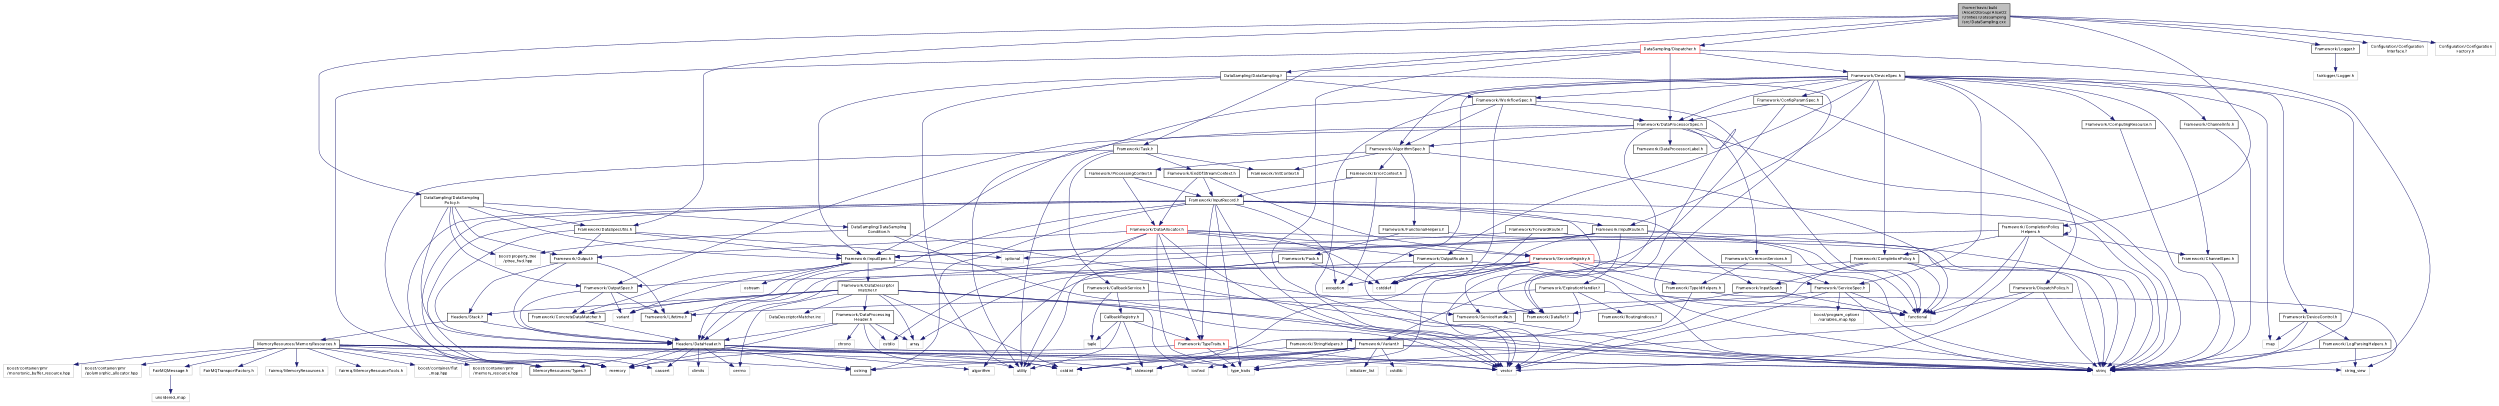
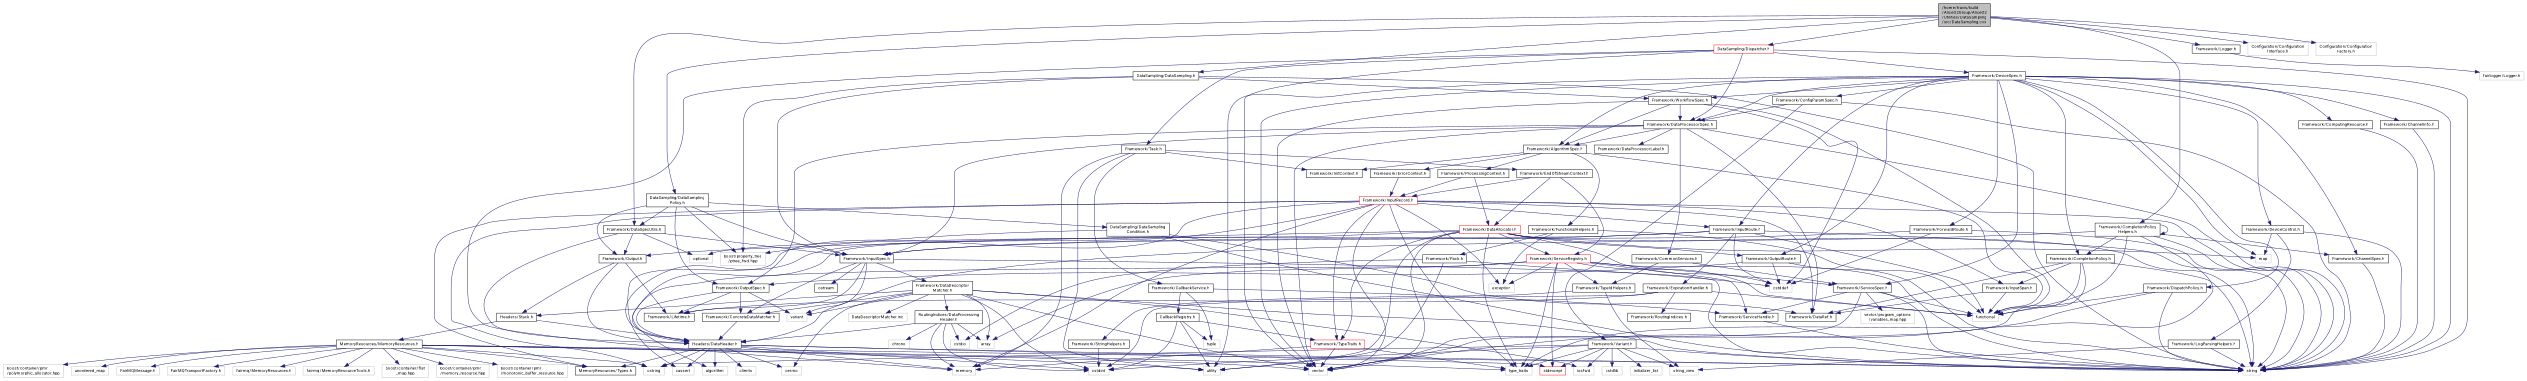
  digraph {
    fontname=Roboto
    node [color=black fontname=Roboto fontsize=10 shape=record]
    edge [color=midnightblue fontname=Roboto fontsize=10 labelfontname=Helvetica labelfontsize=10 style=solid]
    n1 [fillcolor=grey75 fontcolor=black height=0.2 label="/home/travis/build\l/AliceO2Group/AliceO2\l/Utilities/DataSampling\l/src/DataSampling.cxx" style=filled width=0.4]
    n2 [height=0.2 label="DataSampling/DataSampling.h" width=0.4]
    n3 [height=0.2 label="DataSampling/DataSampling\lPolicy.h" width=0.4]
    n4 [height=0.2 label="Framework/DataSpecUtils.h" width=0.4]
    n5 [color=red height=0.2 label="DataSampling/Dispatcher.h" width=0.4]
    n6 [height=0.2 label="Framework/CompletionPolicy\lHelpers.h" width=0.4]
    n7 [height=0.2 label="Framework/Logger.h" width=0.4]
    n8 [color=grey75 height=0.2 label="Configuration/Configuration\lInterface.h" width=0.4]
    n9 [color=grey75 height=0.2 label="Configuration/Configuration\lFactory.h" width=0.4]
    n10 [height=0.2 label="Framework/WorkflowSpec.h" width=0.4]
    n11 [height=0.2 label="Framework/InputSpec.h" width=0.4]
    n12 [color=grey75 height=0.2 label=string width=0.4]
    n13 [color=grey75 height=0.2 label="boost/property_tree\l/ptree_fwd.hpp" width=0.4]
    n14 [height=0.2 label="Framework/OutputSpec.h" width=0.4]
    n15 [height=0.2 label="Headers/DataHeader.h" width=0.4]
    n16 [height=0.2 label="Framework/Output.h" width=0.4]
    n17 [height=0.2 label="DataSampling/DataSampling\lCondition.h" width=0.4]
    n18 [color=grey75 height=0.2 label=optional width=0.4]
    n19 [height=0.2 label="Framework/DataProcessorSpec.h" width=0.4]
    n20 [color=grey75 height=0.2 label=vector width=0.4]
    n21 [color=grey75 height=0.2 label=memory width=0.4]
    n22 [height=0.2 label="Framework/DeviceSpec.h" width=0.4]
    n23 [height=0.2 label="Framework/Task.h" width=0.4]
    n24 [color=grey75 height=0.2 label=functional width=0.4]
    n25 [color=grey75 height=0.2 label=type_traits width=0.4]
    n26 [height=0.2 label="Framework/ChannelSpec.h" width=0.4]
    n27 [height=0.2 label="Framework/CompletionPolicy.h" width=0.4]
    n28 [color=grey75 height=0.2 label="fairlogger/Logger.h" width=0.4]
    n29 [height=0.2 label="Framework/AlgorithmSpec.h" width=0.4]
    n30 [color=grey75 height=0.2 label=cstddef width=0.4]
    n31 [height=0.2 label="Framework/Lifetime.h" width=0.4]
    n32 [height=0.2 label="Framework/ConcreteDataMatcher.h" width=0.4]
    n33 [height=0.2 label="Framework/DataDescriptor\lMatcher.h" width=0.4]
    n34 [color=grey75 height=0.2 label=variant width=0.4]
-   n35 [color=grey75 height=0.2 label=ostream width=0.4]
+   n35 [height=0.2 label=ostream width=0.4]
    n36 [height=0.2 label="Framework/DataRef.h" width=0.4]
    n37 [height=0.2 label="Framework/DataProcessorLabel.h" width=0.4]
    n38 [height=0.2 label="Framework/CommonServices.h" width=0.4]
    n39 [height=0.2 label="Framework/ProcessingContext.h" width=0.4]
    n40 [height=0.2 label="Framework/ErrorContext.h" width=0.4]
    n41 [height=0.2 label="Framework/InitContext.h" width=0.4]
    n42 [height=0.2 label="Framework/FunctionalHelpers.h" width=0.4]
    n43 [height=0.2 label="Framework/ConfigParamSpec.h" width=0.4]
    n44 [height=0.2 label="Framework/Variant.h" width=0.4]
    n45 [height=0.2 label="Framework/ServiceSpec.h" width=0.4]
    n46 [height=0.2 label="Framework/TypeIdHelpers.h" width=0.4]
-   n47 [height=0.2 label="Framework/InputRecord.h" width=0.4]
+   n47 [color=red height=0.2 label="Framework/InputRecord.h" width=0.4]
    n48 [color=red height=0.2 label="Framework/DataAllocator.h" width=0.4]
    n49 [color=grey75 height=0.2 label=exception width=0.4]
    n50 [height=0.2 label="Framework/Pack.h" width=0.4]
    n51 [height=0.2 label="Framework/InputRoute.h" width=0.4]
    n52 [color=grey75 height=0.2 label=cassert width=0.4]
-   n53 [height=0.2 label=cstring width=0.4]
+   n53 [color=grey75 height=0.2 label=cstring width=0.4]
    n54 [height=0.2 label="MemoryResources/Types.h" width=0.4]
    n55 [color=red height=0.2 label="Framework/TypeTraits.h" width=0.4]
    n56 [height=0.2 label="Framework/InputSpan.h" width=0.4]
    n57 [color=grey75 height=0.2 label=utility width=0.4]
    n58 [height=0.2 label="Framework/OutputRoute.h" width=0.4]
    n59 [color=red height=0.2 label="Framework/ServiceRegistry.h" width=0.4]
    n60 [color=grey75 height=0.2 label=map width=0.4]
    n61 [height=0.2 label="Framework/ExpirationHandler.h" width=0.4]
    n62 [color=grey75 height=0.2 label=cstdint width=0.4]
    n63 [color=grey75 height=0.2 label=algorithm width=0.4]
-   n64 [color=grey75 height=0.2 label=stdexcept width=0.4]
+   n64 [color=red height=0.2 label=stdexcept width=0.4]
    n65 [color=grey75 height=0.2 label=climits width=0.4]
    n66 [color=grey75 height=0.2 label=cerrno width=0.4]
    n67 [height=0.2 label="Framework/RoutingIndices.h" width=0.4]
-   n68 [height=0.2 label="Framework/DataProcessing\lHeader.h" width=0.4]
+   n68 [height=0.2 label="RoutingIndices/DataProcessing\lHeader.h" width=0.4]
    n69 [height=0.2 label="Headers/Stack.h" width=0.4]
    n70 [color=grey75 height=0.2 label=array width=0.4]
    n71 [color=grey75 height=0.2 label=iosfwd width=0.4]
    n72 [color=grey75 height=0.2 label="DataDescriptorMatcher.inc" width=0.4]
    n73 [color=grey75 height=0.2 label=cstdio width=0.4]
    n74 [color=grey75 height=0.2 label=chrono width=0.4]
    n75 [height=0.2 label="MemoryResources/MemoryResources.h" width=0.4]
    n76 [color=grey75 height=0.2 label="boost/container/flat\l_map.hpp" width=0.4]
    n77 [color=grey75 height=0.2 label="boost/container/pmr\l/memory_resource.hpp" width=0.4]
    n78 [color=grey75 height=0.2 label="boost/container/pmr\l/monotonic_buffer_resource.hpp" width=0.4]
    n79 [color=grey75 height=0.2 label="boost/container/pmr\l/polymorphic_allocator.hpp" width=0.4]
    n80 [color=grey75 height=0.2 label=unordered_map width=0.4]
    n81 [color=grey75 height=0.2 label="FairMQMessage.h" width=0.4]
    n82 [color=grey75 height=0.2 label="FairMQTransportFactory.h" width=0.4]
    n83 [color=grey75 height=0.2 label="fairmq/MemoryResources.h" width=0.4]
    n84 [color=grey75 height=0.2 label="fairmq/MemoryResourceTools.h" width=0.4]
    n85 [height=0.2 label="Framework/ServiceHandle.h" width=0.4]
-   n86 [color=grey75 height=0.2 label="boost/program_options\l/variables_map.hpp" width=0.4]
+   n86 [color=grey75 height=0.2 label="vector/program_options\l/variables_map.hpp" width=0.4]
    n87 [color=grey75 height=0.2 label=string_view width=0.4]
    n88 [height=0.2 label="Framework/StringHelpers.h" width=0.4]
    n89 [color=grey75 height=0.2 label=cstdlib width=0.4]
    n90 [color=grey75 height=0.2 label=initializer_list width=0.4]
    n91 [height=0.2 label="Framework/ComputingResource.h" width=0.4]
    n92 [height=0.2 label="Framework/ChannelInfo.h" width=0.4]
    n93 [height=0.2 label="Framework/DeviceControl.h" width=0.4]
    n94 [height=0.2 label="Framework/ForwardRoute.h" width=0.4]
    n95 [height=0.2 label="Framework/DispatchPolicy.h" width=0.4]
    n96 [height=0.2 label="Framework/CallbackService.h" width=0.4]
    n97 [height=0.2 label="Framework/EndOfStreamContext.h" width=0.4]
    n98 [height=0.2 label="Framework/LogParsingHelpers.h" width=0.4]
    n99 [height=0.2 label="CallbackRegistry.h" width=0.4]
    n100 [color=grey75 height=0.2 label=tuple width=0.4]
    n1 -> n2
    n1 -> n3
    n1 -> n4
    n1 -> n5
    n1 -> n6
    n1 -> n7
    n1 -> n8
    n1 -> n9
    n2 -> n10
    n2 -> n11
    n2 -> n12
-   n2 -> n57
+   n2 -> n13
    n3 -> n4
    n3 -> n11
    n3 -> n13
    n3 -> n14
-   n3 -> n15
    n3 -> n16
    n3 -> n17
    n4 -> n11
    n4 -> n15
    n4 -> n16
    n4 -> n18
    n5 -> n12
    n5 -> n19
    n5 -> n20
    n5 -> n21
    n5 -> n22
    n5 -> n23
    n6 -> n6
    n6 -> n12
    n6 -> n15
    n6 -> n24
    n6 -> n25
    n6 -> n26
    n6 -> n27
    n7 -> n28
    n10 -> n19
    n10 -> n20
    n10 -> n24
    n10 -> n29
    n10 -> n30
    n11 -> n12
    n11 -> n31
    n11 -> n32
    n11 -> n33
    n11 -> n34
    n11 -> n35
    n14 -> n15
    n14 -> n31
    n14 -> n32
    n14 -> n34
    n15 -> n12
    n15 -> n21
    n15 -> n52
    n15 -> n53
    n15 -> n54
    n15 -> n62
    n15 -> n63
    n15 -> n64
    n15 -> n65
    n15 -> n66
    n16 -> n15
    n16 -> n31
    n16 -> n69
    n17 -> n12
    n17 -> n13
    n17 -> n36
    n19 -> n11
    n19 -> n12
    n19 -> n14
    n19 -> n20
    n19 -> n29
    n19 -> n36
    n19 -> n37
    n19 -> n38
    n22 -> n10
    n22 -> n12
    n22 -> n19
    n22 -> n20
    n22 -> n26
    n22 -> n27
    n22 -> n29
    n22 -> n43
    n22 -> n45
    n22 -> n51
    n22 -> n57
    n22 -> n58
    n22 -> n60
    n22 -> n91
    n22 -> n92
    n22 -> n93
+   n22 -> n94
    n22 -> n95
    n23 -> n21
    n23 -> n41
    n23 -> n57
    n23 -> n96
    n23 -> n97
    n26 -> n12
    n27 -> n12
    n27 -> n20
    n27 -> n24
    n27 -> n36
    n27 -> n56
    n29 -> n24
    n29 -> n39
    n29 -> n40
    n29 -> n41
    n29 -> n42
    n32 -> n15
    n33 -> n12
    n33 -> n20
    n33 -> n32
    n33 -> n34
    n33 -> n62
    n33 -> n66
    n33 -> n68
    n33 -> n69
    n33 -> n70
    n33 -> n71
    n33 -> n72
    n38 -> n45
    n38 -> n46
    n39 -> n47
    n39 -> n48
    n40 -> n47
-   n40 -> n49
+   n42 -> n49
    n42 -> n24
    n42 -> n50
    n43 -> n12
    n43 -> n19
    n43 -> n44
    n44 -> n12
    n44 -> n25
    n44 -> n53
    n44 -> n62
    n44 -> n64
    n44 -> n71
    n44 -> n87
    n44 -> n89
    n44 -> n90
    n45 -> n12
    n45 -> n20
    n45 -> n24
    n45 -> n85
    n45 -> n86
    n46 -> n87
    n46 -> n88
    n47 -> n12
    n47 -> n15
    n47 -> n20
    n47 -> n21
    n47 -> n25
    n47 -> n36
    n47 -> n49
    n47 -> n51
    n47 -> n52
    n47 -> n53
    n47 -> n54
    n47 -> n55
    n47 -> n56
    n48 -> n12
    n48 -> n15
    n48 -> n16
    n48 -> n20
    n48 -> n25
    n48 -> n30
    n48 -> n55
    n48 -> n57
    n48 -> n58
    n48 -> n59
+   n48 -> n60
    n50 -> n30
    n50 -> n57
    n50 -> n73
    n51 -> n11
    n51 -> n12
    n51 -> n18
    n51 -> n24
    n51 -> n30
    n51 -> n61
    n55 -> n20
    n55 -> n21
    n55 -> n25
    n56 -> n24
    n56 -> n36
    n58 -> n12
    n58 -> n14
    n58 -> n30
    n59 -> n12
    n59 -> n24
    n59 -> n25
    n59 -> n45
    n59 -> n46
    n59 -> n49
    n59 -> n63
    n59 -> n64
    n59 -> n70
    n59 -> n85
    n61 -> n24
    n61 -> n31
    n61 -> n62
    n61 -> n67
    n68 -> n15
    n68 -> n21
    n68 -> n62
    n68 -> n70
    n68 -> n73
    n68 -> n74
    n69 -> n15
    n69 -> n75
    n75 -> n12
    n75 -> n20
    n75 -> n25
    n75 -> n53
    n75 -> n54
    n75 -> n57
    n75 -> n76
    n75 -> n77
    n75 -> n78
    n75 -> n79
-   n81 -> n80
+   n75 -> n80
    n75 -> n81
    n75 -> n82
    n75 -> n83
    n75 -> n84
    n85 -> n12
    n88 -> n62
    n91 -> n12
    n92 -> n12
    n93 -> n12
    n93 -> n60
    n93 -> n98
    n94 -> n11
    n94 -> n12
    n94 -> n30
    n95 -> n12
    n95 -> n20
    n95 -> n24
    n96 -> n85
    n96 -> n99
    n96 -> n100
    n97 -> n47
    n97 -> n48
    n97 -> n59
    n98 -> n12
    n98 -> n87
    n99 -> n55
    n99 -> n57
-   n99 -> n64
+   n99 -> n62
    n99 -> n100
  }
